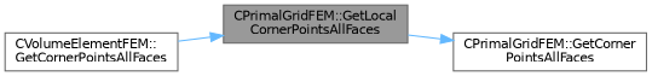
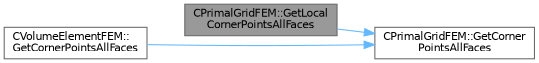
  digraph {
    rankdir=RL
    node [color=grey40 fillcolor=white fontname=Helvetica fontsize=10 shape=box style=filled]
    edge [color=steelblue1 dir=back fontname=Helvetica fontsize=10 labelfontname=Helvetica labelfontsize=10 style=solid]
    n1 [color=gray40 fillcolor=grey60 fontcolor=black height=0.2 label="CPrimalGridFEM::GetLocal\lCornerPointsAllFaces" width=0.4]
    n2 [height=0.2 label="CVolumeElementFEM::\lGetCornerPointsAllFaces" width=0.4]
    n3 [height=0.2 label="CPrimalGridFEM::GetCorner\lPointsAllFaces" width=0.4]
-   n1 -> n2
+   n3 -> n2
    n3 -> n1
  }
